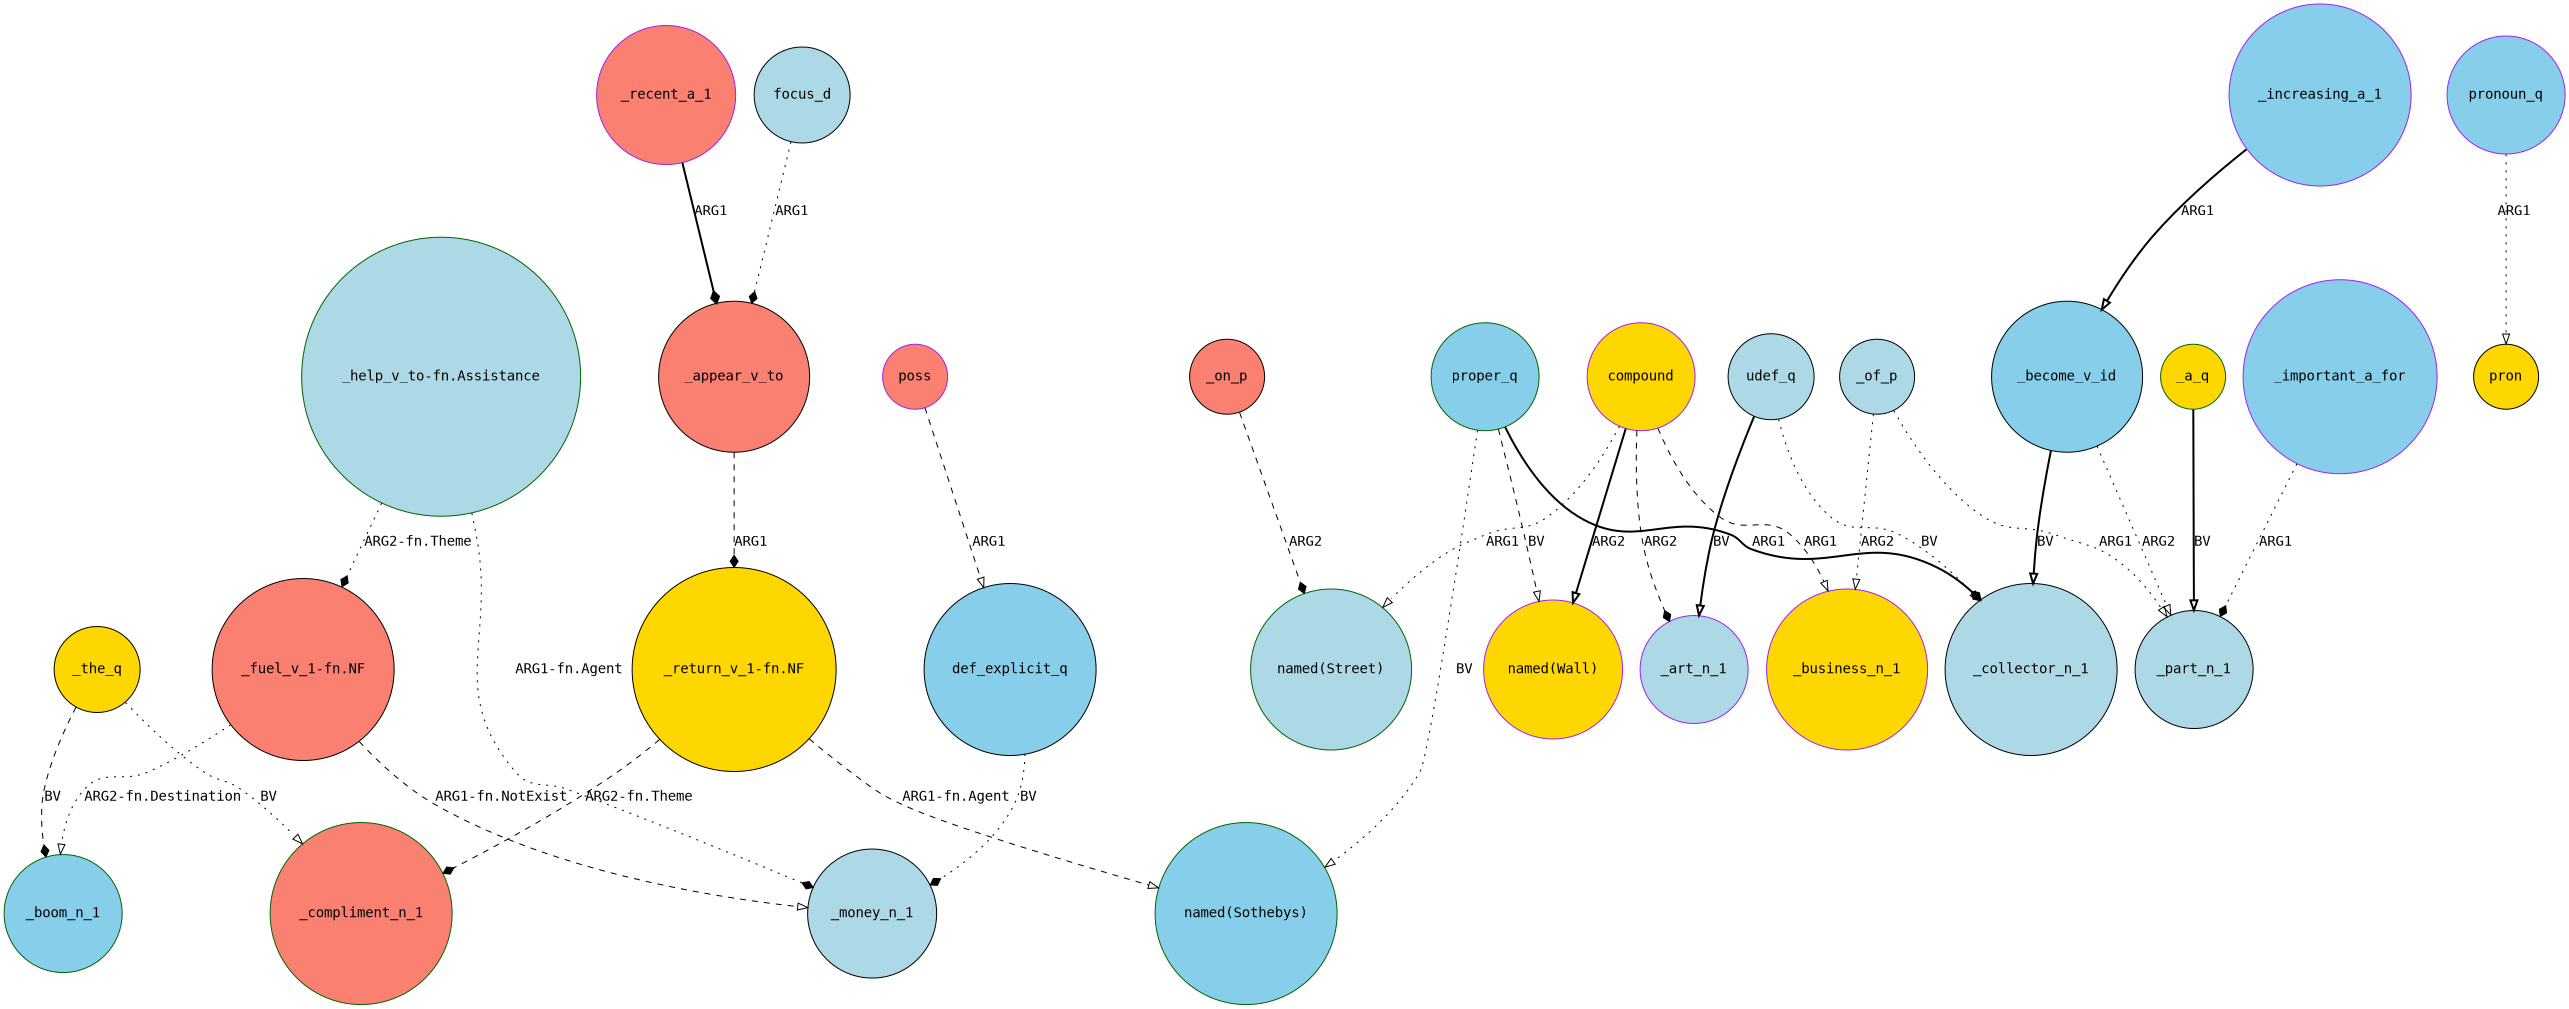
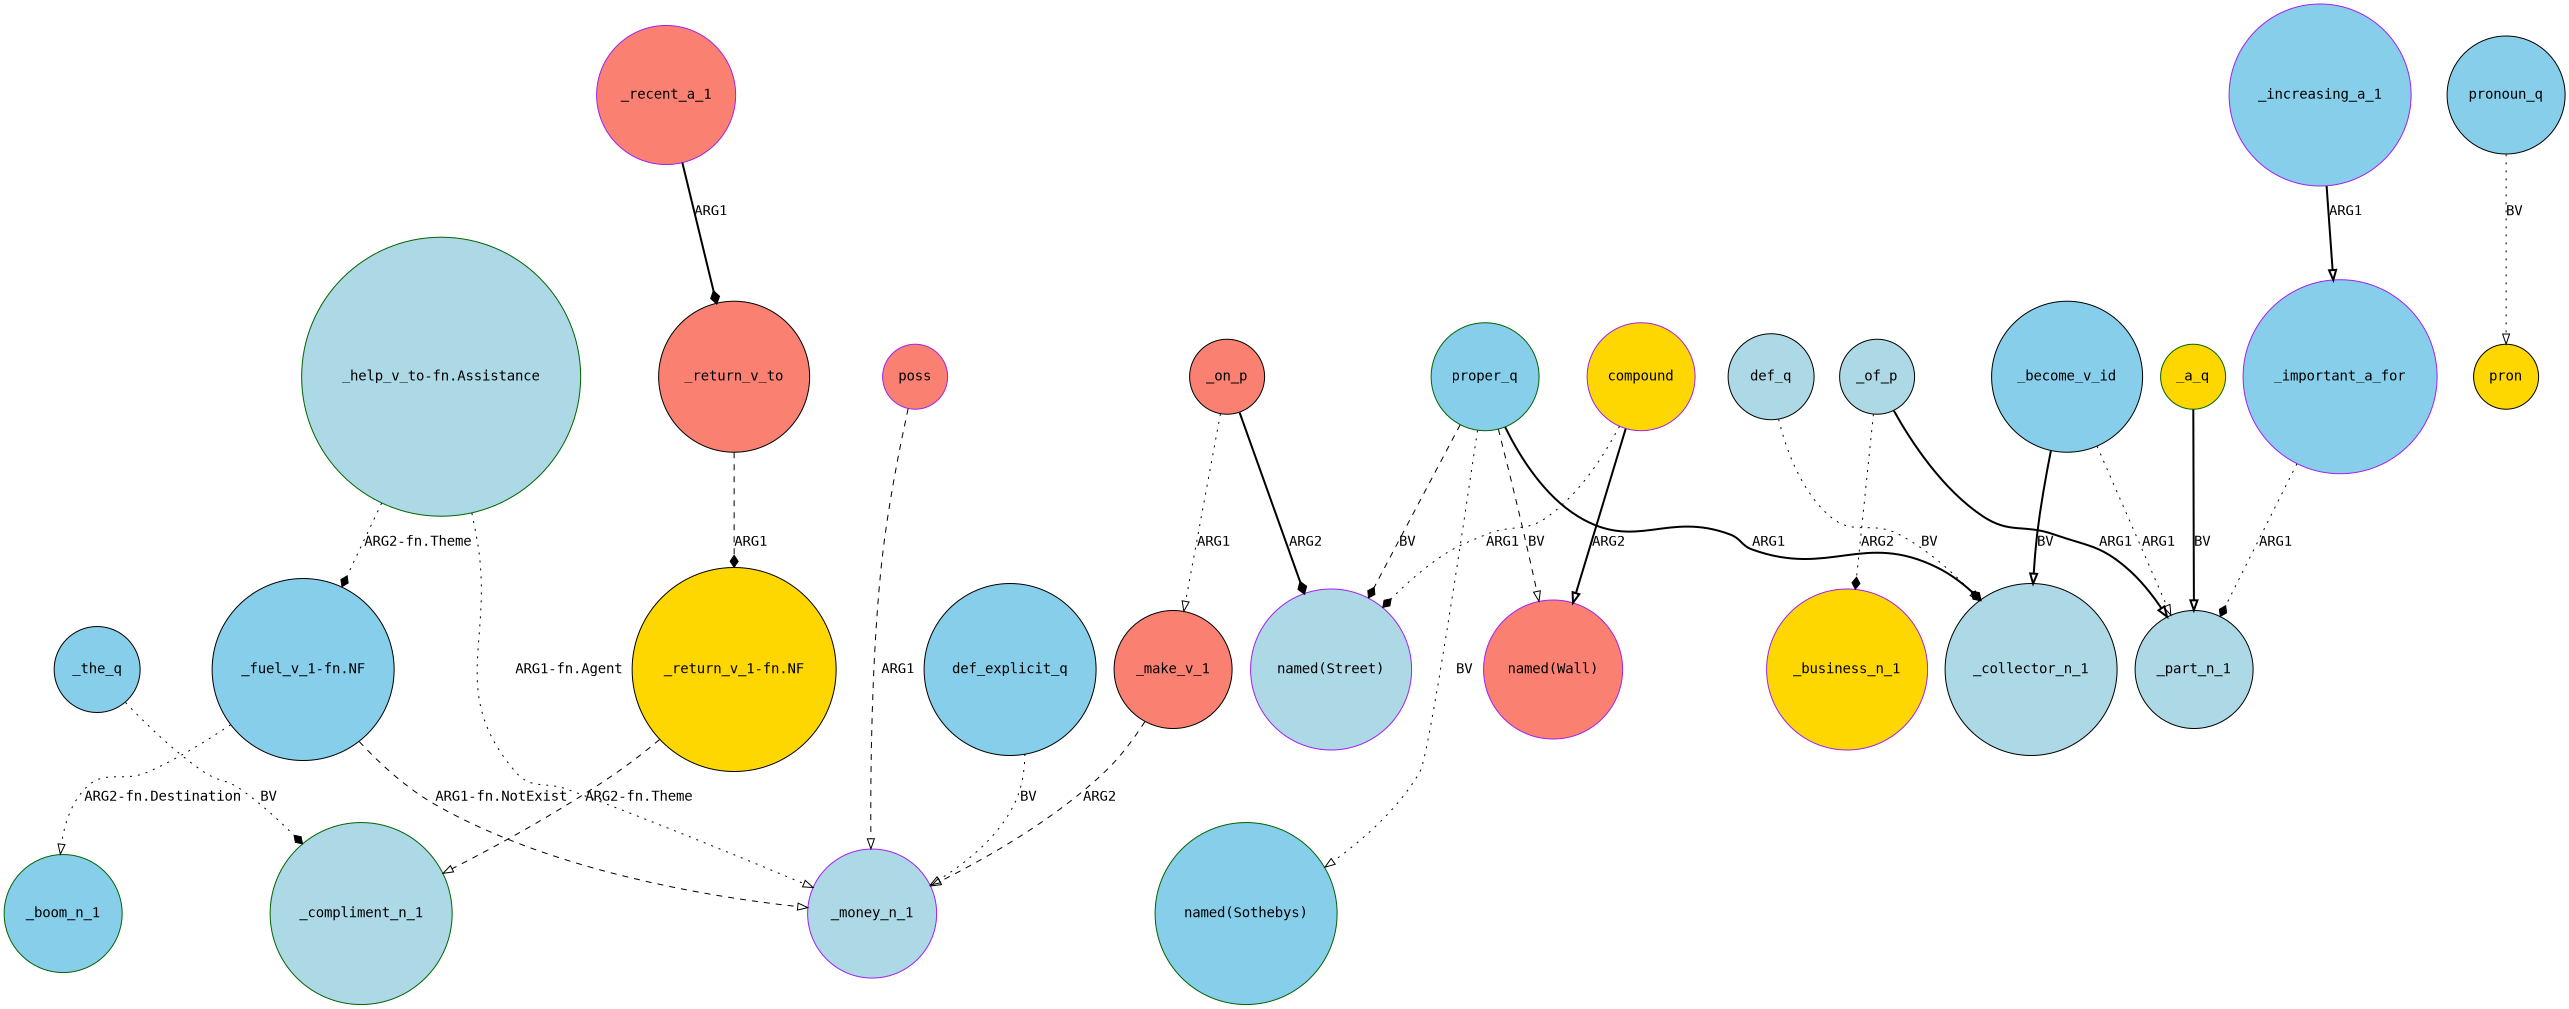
  digraph {
    fontname="DejaVu Sans Mono"
    node [color=black fillcolor=lightblue fontname="DejaVu Sans Mono" shape=circle style=filled]
    edge [arrowhead=onormal fontname="DejaVu Sans Mono" style=dotted]
-   _the_q [fillcolor=gold]
+   _the_q [fillcolor=skyblue]
    _boom_n_1 [color=darkgreen fillcolor=skyblue]
-   _compliment_n_1 [color=darkgreen fillcolor=salmon]
+   _compliment_n_1 [color=darkgreen]
    _business_n_1 [color=purple fillcolor=gold]
    proper_q [color=darkgreen fillcolor=skyblue]
    "named(Sothebys)" [color=darkgreen fillcolor=skyblue]
-   "named(Street)" [color=darkgreen]
-   "named(Wall)" [color=purple fillcolor=gold]
+   "named(Street)" [color=purple]
+   "named(Wall)" [color=purple fillcolor=salmon]
    _collector_n_1
    poss [color=purple fillcolor=salmon]
-   _money_n_1
+   _money_n_1 [color=purple]
    pron [fillcolor=gold]
    "_help_v_to-fn.Assistance" [color=darkgreen]
-   "_fuel_v_1-fn.NF" [fillcolor=salmon]
-   _appear_v_to [fillcolor=salmon]
+   "_fuel_v_1-fn.NF" [fillcolor=skyblue]
+   _appear_v_to [fillcolor=salmon label=_return_v_to]
    "_return_v_1-fn.NF" [fillcolor=gold]
    compound [color=purple fillcolor=gold]
-   _art_n_1 [color=purple]
    _on_p [fillcolor=salmon]
-   udef_q
+   _make_v_1 [fillcolor=salmon]
+   udef_q [label=def_q]
    _become_v_id [fillcolor=skyblue]
    _part_n_1
    _of_p
    _recent_a_1 [color=purple fillcolor=salmon]
-   pronoun_q [color=purple fillcolor=skyblue]
+   pronoun_q [fillcolor=skyblue]
    _increasing_a_1 [color=purple fillcolor=skyblue]
    _important_a_for [color=purple fillcolor=skyblue]
-   focus_d
    _a_q [color=darkgreen fillcolor=gold]
    def_explicit_q [fillcolor=skyblue]
-   _the_q -> _boom_n_1 [arrowhead=diamond label=BV style=dashed]
-   _the_q -> _compliment_n_1 [label=BV]
+   _the_q -> _compliment_n_1 [arrowhead=diamond label=BV]
    proper_q -> "named(Sothebys)" [label=BV]
+   proper_q -> "named(Street)" [arrowhead=diamond label=BV style=dashed]
    proper_q -> "named(Wall)" [label=BV style=dashed]
    proper_q -> _collector_n_1 [arrowhead=diamond label=ARG1 style=bold]
-   poss -> def_explicit_q [label=ARG1 style=dashed]
-   "_help_v_to-fn.Assistance" -> _money_n_1 [arrowhead=diamond label="ARG1-fn.Agent"]
+   poss -> _money_n_1 [label=ARG1 style=dashed]
+   "_help_v_to-fn.Assistance" -> _money_n_1 [label="ARG1-fn.Agent"]
    "_help_v_to-fn.Assistance" -> "_fuel_v_1-fn.NF" [arrowhead=diamond label="ARG2-fn.Theme"]
    "_fuel_v_1-fn.NF" -> _boom_n_1 [label="ARG2-fn.Destination"]
    "_fuel_v_1-fn.NF" -> _money_n_1 [label="ARG1-fn.NotExist" style=dashed]
    _appear_v_to -> "_return_v_1-fn.NF" [arrowhead=diamond label=ARG1 style=dashed]
-   "_return_v_1-fn.NF" -> _compliment_n_1 [arrowhead=diamond label="ARG2-fn.Theme" style=dashed]
-   "_return_v_1-fn.NF" -> "named(Sothebys)" [label="ARG1-fn.Agent" style=dashed]
-   compound -> _business_n_1 [label=ARG1 style=dashed]
-   compound -> "named(Street)" [label=ARG1]
+   "_return_v_1-fn.NF" -> _compliment_n_1 [label="ARG2-fn.Theme" style=dashed]
+   compound -> "named(Street)" [arrowhead=diamond label=ARG1]
    compound -> "named(Wall)" [label=ARG2 style=bold]
-   compound -> _art_n_1 [arrowhead=diamond label=ARG2 style=dashed]
-   _on_p -> "named(Street)" [arrowhead=diamond label=ARG2 style=dashed]
+   _on_p -> "named(Street)" [arrowhead=diamond label=ARG2 style=bold]
+   _on_p -> _make_v_1 [label=ARG1]
+   _make_v_1 -> _money_n_1 [label=ARG2 style=dashed]
    udef_q -> _collector_n_1 [label=BV]
-   udef_q -> _art_n_1 [label=BV style=bold]
    _become_v_id -> _collector_n_1 [label=BV style=bold]
-   _become_v_id -> _part_n_1 [label=ARG2]
-   _of_p -> _business_n_1 [label=ARG2]
-   _of_p -> _part_n_1 [label=ARG1]
+   _become_v_id -> _part_n_1 [label=ARG1]
+   _of_p -> _business_n_1 [arrowhead=diamond label=ARG2]
+   _of_p -> _part_n_1 [label=ARG1 style=bold]
    _recent_a_1 -> _appear_v_to [arrowhead=diamond label=ARG1 style=bold]
-   pronoun_q -> pron [label=ARG1]
-   _increasing_a_1 -> _become_v_id [label=ARG1 style=bold]
+   pronoun_q -> pron [label=BV]
+   _increasing_a_1 -> _important_a_for [label=ARG1 style=bold]
    _important_a_for -> _part_n_1 [arrowhead=diamond label=ARG1]
-   focus_d -> _appear_v_to [arrowhead=diamond label=ARG1]
    _a_q -> _part_n_1 [label=BV style=bold]
-   def_explicit_q -> _money_n_1 [arrowhead=diamond label=BV]
+   def_explicit_q -> _money_n_1 [label=BV]
  }
